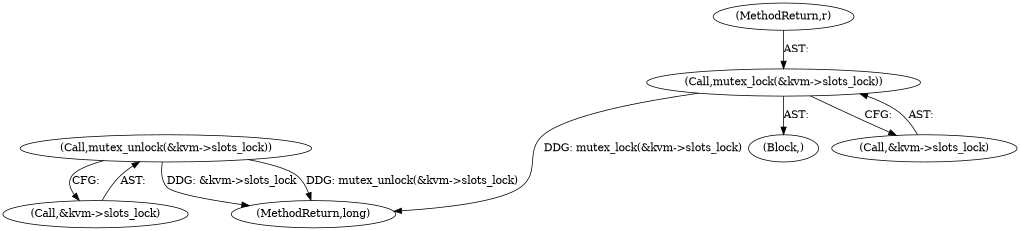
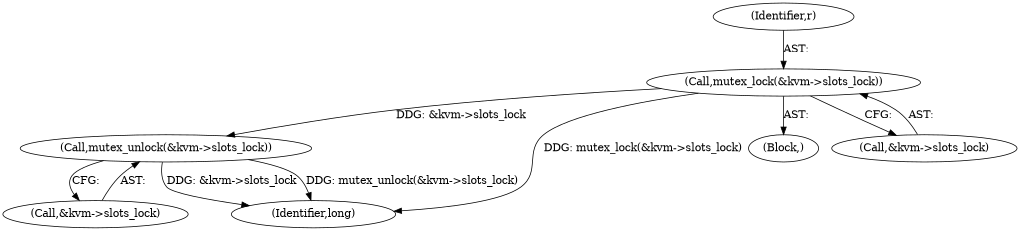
  digraph {
    n1 [label="(Call,mutex_unlock(&kvm->slots_lock))"]
    n2 [label="(Call,&kvm->slots_lock)"]
-   n3 [label="(MethodReturn,long)"]
+   n3 [label="(Identifier,long)"]
    n4 [label="(Block,)"]
    n5 [label="(Call,mutex_lock(&kvm->slots_lock))"]
    n6 [label="(Call,&kvm->slots_lock)"]
-   n7 [label="(MethodReturn,r)"]
+   n7 [label="(Identifier,r)"]
    n1 -> n2 [label="CFG: "]
    n1 -> n3 [label="DDG: &kvm->slots_lock"]
    n1 -> n3 [label="DDG: mutex_unlock(&kvm->slots_lock)"]
    n2 -> n1 [label="AST: "]
+   n5 -> n1 [label="DDG: &kvm->slots_lock"]
    n5 -> n3 [label="DDG: mutex_lock(&kvm->slots_lock)"]
    n5 -> n4 [label="AST: "]
    n5 -> n6 [label="CFG: "]
    n6 -> n5 [label="AST: "]
    n7 -> n5 [label="AST: "]
  }
